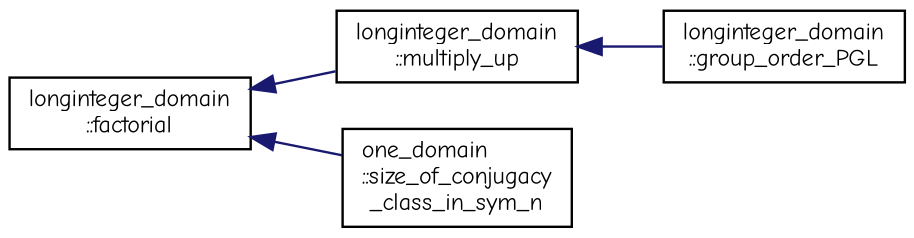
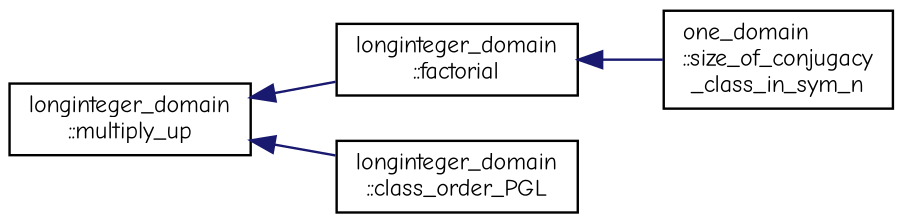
  digraph {
    fontname="Comic Neue"
    rankdir=LR
    node [color=black fillcolor=white fontname="Comic Neue" fontsize=10 shape=record style=filled]
    edge [color=midnightblue dir=back fontname="Comic Neue" fontsize=10 labelfontname=Helvetica labelfontsize=10 style=solid]
    n1 [height=0.2 label="longinteger_domain\l::multiply_up" width=0.4]
    n2 [height=0.2 label="longinteger_domain\l::factorial" width=0.4]
-   n3 [height=0.2 label="longinteger_domain\l::group_order_PGL" width=0.4]
+   n3 [height=0.2 label="longinteger_domain\l::class_order_PGL" width=0.4]
    n4 [height=0.2 label="one_domain\l::size_of_conjugacy\l_class_in_sym_n" width=0.4]
-   n2 -> n1
+   n1 -> n2
    n1 -> n3
    n2 -> n4
  }
